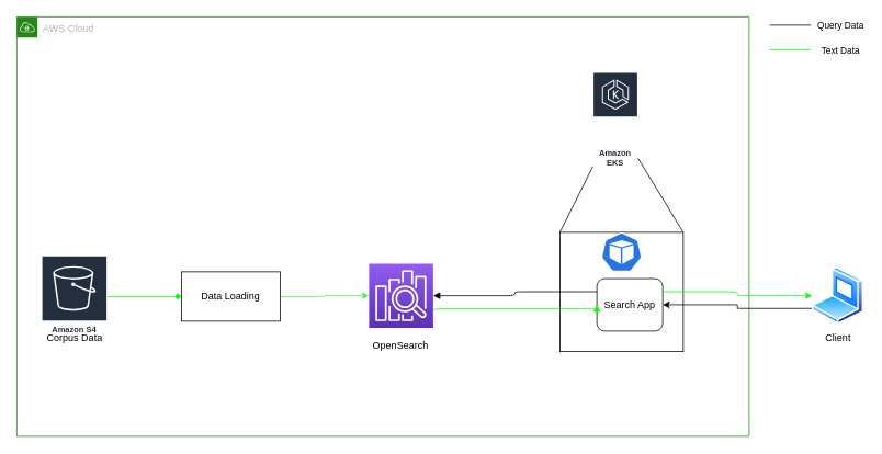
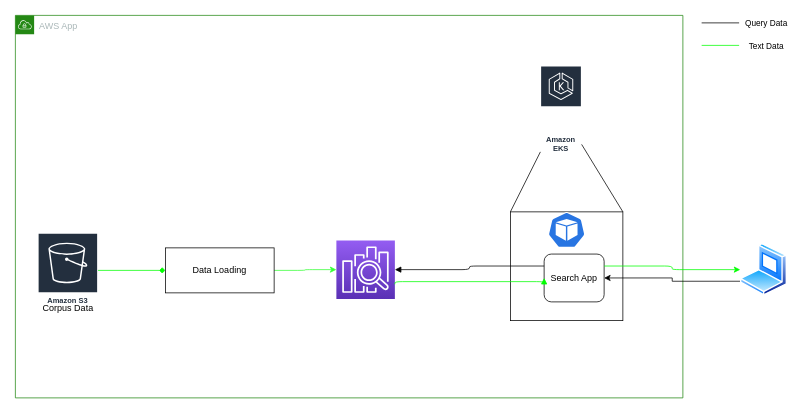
  <mxCell id="0" />
  <mxCell id="1" parent="0" />
- <mxCell id="2" value="AWS Cloud" style="points=[[0,0],[0.25,0],[0.5,0],[0.75,0],[1,0],[1,0.25],[1,0.5],[1,0.75],[1,1],[0.75,1],[0.5,1],[0.25,1],[0,1],[0,0.75],[0,0.5],[0,0.25]];outlineConnect=0;gradientColor=none;html=1;whiteSpace=wrap;fontSize=12;fontStyle=0;container=1;pointerEvents=0;collapsible=0;recursiveResize=0;shape=mxgraph.aws4.group;grIcon=mxgraph.aws4.group_vpc;strokeColor=#248814;fillColor=none;verticalAlign=top;align=left;spacingLeft=30;fontColor=#AAB7B8;dashed=0;" parent="1" vertex="1"><mxGeometry x="20" y="20" width="890" height="510" as="geometry" /></mxCell>
+ <mxCell id="2" value="AWS App" style="points=[[0,0],[0.25,0],[0.5,0],[0.75,0],[1,0],[1,0.25],[1,0.5],[1,0.75],[1,1],[0.75,1],[0.5,1],[0.25,1],[0,1],[0,0.75],[0,0.5],[0,0.25]];outlineConnect=0;gradientColor=none;html=1;whiteSpace=wrap;fontSize=12;fontStyle=0;container=1;pointerEvents=0;collapsible=0;recursiveResize=0;shape=mxgraph.aws4.group;grIcon=mxgraph.aws4.group_vpc;strokeColor=#248814;fillColor=none;verticalAlign=top;align=left;spacingLeft=30;fontColor=#AAB7B8;dashed=0;" parent="1" vertex="1"><mxGeometry x="20" y="20" width="890" height="510" as="geometry" /></mxCell>
  <mxCell id="3" value="" style="rounded=0;whiteSpace=wrap;html=1;" parent="2" vertex="1"><mxGeometry x="660" y="262" width="150" height="145" as="geometry" /></mxCell>
  <mxCell id="4" value="" style="edgeStyle=orthogonalEdgeStyle;rounded=0;orthogonalLoop=1;jettySize=auto;html=1;strokeColor=#00FF00;entryX=0;entryY=0.5;entryDx=0;entryDy=0;endArrow=diamond;" parent="2" source="5" target="16" edge="1"><mxGeometry relative="1" as="geometry"><mxPoint x="214" y="330" as="targetPoint" /></mxGeometry></mxCell>
- <mxCell id="5" value="Amazon S4" style="sketch=0;outlineConnect=0;fontColor=#232F3E;gradientColor=none;strokeColor=#ffffff;fillColor=#232F3E;dashed=0;verticalLabelPosition=middle;verticalAlign=bottom;align=center;html=1;whiteSpace=wrap;fontSize=10;fontStyle=1;spacing=3;shape=mxgraph.aws4.productIcon;prIcon=mxgraph.aws4.s3;" parent="2" vertex="1"><mxGeometry x="30" y="290" width="80" height="100" as="geometry" /></mxCell>
+ <mxCell id="5" value="Amazon S3" style="sketch=0;outlineConnect=0;fontColor=#232F3E;gradientColor=none;strokeColor=#ffffff;fillColor=#232F3E;dashed=0;verticalLabelPosition=middle;verticalAlign=bottom;align=center;html=1;whiteSpace=wrap;fontSize=10;fontStyle=1;spacing=3;shape=mxgraph.aws4.productIcon;prIcon=mxgraph.aws4.s3;" parent="2" vertex="1"><mxGeometry x="30" y="290" width="80" height="100" as="geometry" /></mxCell>
  <mxCell id="6" style="edgeStyle=orthogonalEdgeStyle;rounded=1;orthogonalLoop=1;jettySize=auto;html=1;strokeColor=#33FF33;entryX=0;entryY=0.5;entryDx=0;entryDy=0;entryPerimeter=0;exitX=1;exitY=0.5;exitDx=0;exitDy=0;" parent="2" source="16" target="13" edge="1"><mxGeometry relative="1" as="geometry"><mxPoint x="430" y="335" as="targetPoint" /><mxPoint x="294" y="430" as="sourcePoint" /></mxGeometry></mxCell>
  <mxCell id="7" value="Amazon EKS" style="sketch=0;outlineConnect=0;fontColor=#232F3E;gradientColor=none;strokeColor=#ffffff;fillColor=#232F3E;dashed=0;verticalLabelPosition=middle;verticalAlign=bottom;align=center;html=1;whiteSpace=wrap;fontSize=10;fontStyle=1;spacing=3;shape=mxgraph.aws4.productIcon;prIcon=mxgraph.aws4.eks;" parent="2" vertex="1"><mxGeometry x="700" y="67" width="55" height="120" as="geometry" /></mxCell>
  <mxCell id="8" value="" style="sketch=0;html=1;dashed=0;whitespace=wrap;fillColor=#2875E2;strokeColor=#ffffff;points=[[0.005,0.63,0],[0.1,0.2,0],[0.9,0.2,0],[0.5,0,0],[0.995,0.63,0],[0.72,0.99,0],[0.5,1,0],[0.28,0.99,0]];shape=mxgraph.kubernetes.icon;prIcon=pod" parent="2" vertex="1"><mxGeometry x="710" y="262" width="50" height="48" as="geometry" /></mxCell>
  <mxCell id="9" value="Search App" style="rounded=1;whiteSpace=wrap;html=1;" parent="2" vertex="1"><mxGeometry x="705" y="318.25" width="80" height="63.75" as="geometry" /></mxCell>
  <mxCell id="10" value="" style="endArrow=none;html=1;rounded=0;exitX=0;exitY=0;exitDx=0;exitDy=0;" parent="2" source="3" target="7" edge="1"><mxGeometry width="50" height="50" relative="1" as="geometry"><mxPoint x="675" y="247" as="sourcePoint" /><mxPoint x="725" y="197" as="targetPoint" /></mxGeometry></mxCell>
  <mxCell id="11" value="" style="endArrow=none;html=1;rounded=0;exitX=1;exitY=0;exitDx=0;exitDy=0;" parent="2" source="3" target="7" edge="1"><mxGeometry width="50" height="50" relative="1" as="geometry"><mxPoint x="685" y="272" as="sourcePoint" /><mxPoint x="716.429" y="217" as="targetPoint" /></mxGeometry></mxCell>
  <mxCell id="12" value="Corpus Data" style="text;html=1;align=center;verticalAlign=middle;resizable=0;points=[];autosize=1;strokeColor=none;fillColor=none;" parent="2" vertex="1"><mxGeometry x="30" y="380" width="80" height="20" as="geometry" /></mxCell>
  <mxCell id="13" value="" style="sketch=0;points=[[0,0,0],[0.25,0,0],[0.5,0,0],[0.75,0,0],[1,0,0],[0,1,0],[0.25,1,0],[0.5,1,0],[0.75,1,0],[1,1,0],[0,0.25,0],[0,0.5,0],[0,0.75,0],[1,0.25,0],[1,0.5,0],[1,0.75,0]];outlineConnect=0;fontColor=#232F3E;gradientColor=#945DF2;gradientDirection=north;fillColor=#5A30B5;strokeColor=#ffffff;dashed=0;verticalLabelPosition=bottom;verticalAlign=top;align=center;html=1;fontSize=12;fontStyle=0;aspect=fixed;shape=mxgraph.aws4.resourceIcon;resIcon=mxgraph.aws4.elasticsearch_service;" parent="2" vertex="1"><mxGeometry x="428" y="300" width="78" height="78" as="geometry" /></mxCell>
  <mxCell id="14" value="" style="edgeStyle=orthogonalEdgeStyle;html=1;endArrow=none;elbow=vertical;startArrow=block;startFill=1;strokeColor=#000000;rounded=1;entryX=0;entryY=0.25;entryDx=0;entryDy=0;exitX=1;exitY=0.5;exitDx=0;exitDy=0;exitPerimeter=0;" parent="2" source="13" target="9" edge="1"><mxGeometry width="100" relative="1" as="geometry"><mxPoint x="460" y="260" as="sourcePoint" /><mxPoint x="560" y="260" as="targetPoint" /></mxGeometry></mxCell>
  <mxCell id="15" value="" style="edgeStyle=orthogonalEdgeStyle;html=1;endArrow=block;elbow=vertical;startArrow=none;endFill=1;strokeColor=#00FF00;rounded=1;exitX=1;exitY=0.75;exitDx=0;exitDy=0;exitPerimeter=0;entryX=0;entryY=0.5;entryDx=0;entryDy=0;" parent="2" source="13" target="9" edge="1"><mxGeometry width="100" relative="1" as="geometry"><mxPoint x="460" y="260" as="sourcePoint" /><mxPoint x="560" y="260" as="targetPoint" /><Array as="points"><mxPoint x="506" y="355" /></Array></mxGeometry></mxCell>
- <mxCell id="16" value="Data Loading" style="rounded=0;whiteSpace=wrap;html=1;" parent="2" vertex="1"><mxGeometry x="200" y="310" width="120" height="60" as="geometry" /></mxCell>
- <mxCell id="17" value="OpenSearch" style="text;html=1;align=center;verticalAlign=middle;resizable=0;points=[];autosize=1;strokeColor=none;fillColor=none;" vertex="1" parent="2"><mxGeometry x="426" y="390" width="80" height="20" as="geometry" /></mxCell>
+ <mxCell id="16" value="Data Loading" style="rounded=0;whiteSpace=wrap;html=1;" parent="2" vertex="1"><mxGeometry x="200" y="310" width="145" height="60" as="geometry" /></mxCell>
  <mxCell id="18" style="edgeStyle=orthogonalEdgeStyle;rounded=0;orthogonalLoop=1;jettySize=auto;html=1;exitX=0;exitY=0.75;exitDx=0;exitDy=0;entryX=1;entryY=0.5;entryDx=0;entryDy=0;strokeColor=#000000;" edge="1" parent="1" source="19" target="9"><mxGeometry relative="1" as="geometry" /></mxCell>
  <mxCell id="19" value="" style="aspect=fixed;perimeter=ellipsePerimeter;html=1;align=center;shadow=0;dashed=0;spacingTop=3;image;image=img/lib/active_directory/laptop_client.svg;" parent="1" vertex="1"><mxGeometry x="986.5" y="324" width="63" height="70" as="geometry" /></mxCell>
- <mxCell id="20" value="Client" style="text;html=1;align=center;verticalAlign=middle;resizable=0;points=[];autosize=1;strokeColor=none;fillColor=none;" parent="1" vertex="1"><mxGeometry x="993" y="400" width="50" height="20" as="geometry" /></mxCell>
  <mxCell id="21" style="edgeStyle=orthogonalEdgeStyle;rounded=1;orthogonalLoop=1;jettySize=auto;html=1;exitX=1;exitY=0.25;exitDx=0;exitDy=0;strokeColor=#00FF00;" parent="1" source="9" target="19" edge="1"><mxGeometry relative="1" as="geometry" /></mxCell>
  <mxCell id="22" value="" style="endArrow=none;html=1;rounded=1;strokeColor=#000000;" parent="1" edge="1"><mxGeometry width="50" height="50" relative="1" as="geometry"><mxPoint x="935" y="30" as="sourcePoint" /><mxPoint x="985" y="30" as="targetPoint" /></mxGeometry></mxCell>
  <mxCell id="23" value="Query Data" style="edgeLabel;html=1;align=center;verticalAlign=middle;resizable=0;points=[];" parent="22" vertex="1" connectable="0"><mxGeometry x="0.12" relative="1" as="geometry"><mxPoint x="57" as="offset" /></mxGeometry></mxCell>
  <mxCell id="24" value="" style="endArrow=none;html=1;rounded=1;strokeColor=#00FF00;" parent="1" edge="1"><mxGeometry width="50" height="50" relative="1" as="geometry"><mxPoint x="935" y="60" as="sourcePoint" /><mxPoint x="985" y="60" as="targetPoint" /></mxGeometry></mxCell>
  <mxCell id="25" value="Text Data" style="edgeLabel;html=1;align=center;verticalAlign=middle;resizable=0;points=[];" parent="24" vertex="1" connectable="0"><mxGeometry x="0.12" relative="1" as="geometry"><mxPoint x="57" as="offset" /></mxGeometry></mxCell>
